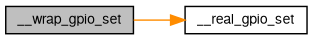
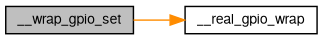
  digraph {
    rankdir=LR
    node [color=black fontname=FreeSans fontsize=10 shape=record style=filled]
    n1 [fillcolor=grey75 fontcolor=black height=0.2 label=__wrap_gpio_set width=0.4]
-   n2 [fillcolor=white height=0.2 label=__real_gpio_set width=0.4]
+   n2 [fillcolor=white height=0.2 label=__real_gpio_wrap width=0.4]
    n1 -> n2 [color=darkorange fontname=FreeSans fontsize=10 labelfontname=FreeSans labelfontsize=10 style=solid]
  }
